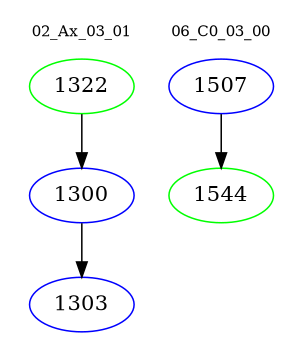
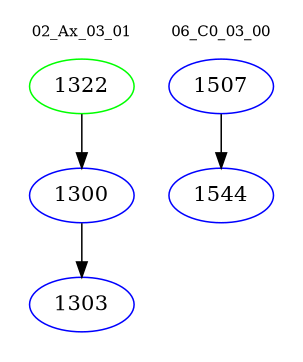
  digraph {
    node [color=blue]
    edge [color=black]
    n1 [label=1300]
    n2 [label=1303]
    n3 [color=green label=1322]
    n4 [label=1507]
-   n5 [color=green label=1544]
+   n5 [label=1544]
    subgraph cluster_1 {
      color=white
      fontsize=10
      label="02_Ax_03_01"
      n1
      n2
      n3
    }
    subgraph cluster_2 {
      color=white
      fontsize=10
      label="06_C0_03_00"
      n4
      n5
    }
    n1 -> n2
    n3 -> n1
    n4 -> n5
  }
